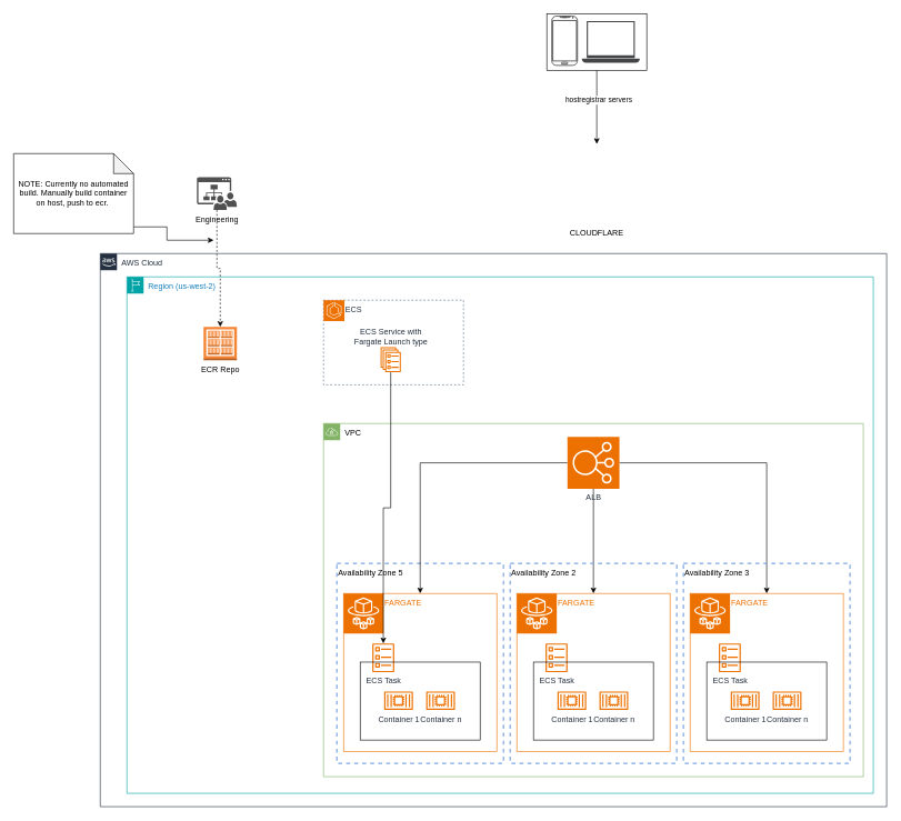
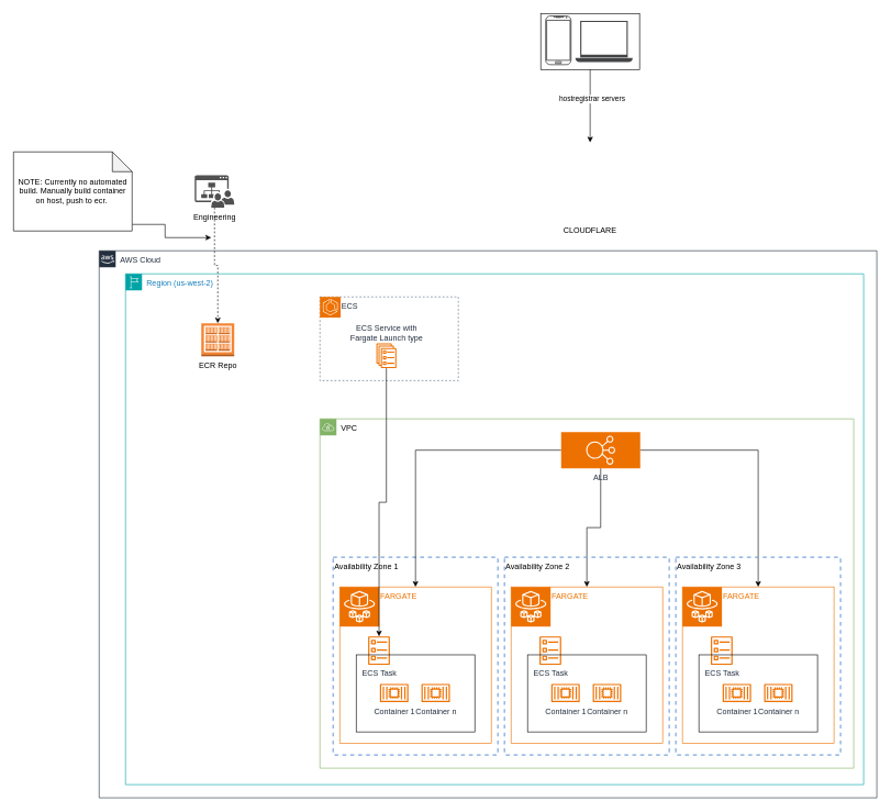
  <mxCell id="0" />
  <mxCell id="1" parent="0" />
  <mxCell id="2" value="VPC" style="sketch=0;outlineConnect=0;html=1;whiteSpace=wrap;fontSize=12;fontStyle=0;shape=mxgraph.aws4.group;grIcon=mxgraph.aws4.group_vpc;strokeColor=#82b366;fillColor=none;verticalAlign=top;align=left;spacingLeft=30;dashed=0;strokeWidth=1;" vertex="1" parent="1"><mxGeometry x="485" y="635" width="810" height="530" as="geometry" /></mxCell>
- <mxCell id="3" value="Availability Zone 5" style="rounded=0;whiteSpace=wrap;html=1;fillColor=none;align=left;verticalAlign=top;dashed=1;strokeWidth=2;strokeColor=#7EA6E0;" vertex="1" parent="1"><mxGeometry x="505" y="845" width="250" height="300" as="geometry" /></mxCell>
+ <mxCell id="3" value="Availability Zone 1" style="rounded=0;whiteSpace=wrap;html=1;fillColor=none;align=left;verticalAlign=top;dashed=1;strokeWidth=2;strokeColor=#7EA6E0;" vertex="1" parent="1"><mxGeometry x="505" y="845" width="250" height="300" as="geometry" /></mxCell>
  <mxCell id="4" style="edgeStyle=orthogonalEdgeStyle;rounded=0;orthogonalLoop=1;jettySize=auto;html=1;entryX=0.5;entryY=0;entryDx=0;entryDy=0;" edge="1" parent="1" source="7" target="11"><mxGeometry relative="1" as="geometry" /></mxCell>
  <mxCell id="5" style="edgeStyle=orthogonalEdgeStyle;rounded=0;orthogonalLoop=1;jettySize=auto;html=1;entryX=0.5;entryY=0;entryDx=0;entryDy=0;" edge="1" parent="1" source="7" target="20"><mxGeometry relative="1" as="geometry" /></mxCell>
  <mxCell id="6" style="edgeStyle=orthogonalEdgeStyle;rounded=0;orthogonalLoop=1;jettySize=auto;html=1;" edge="1" parent="1" source="7" target="39"><mxGeometry relative="1" as="geometry" /></mxCell>
- <mxCell id="7" value="ALB" style="sketch=0;points=[[0,0,0],[0.25,0,0],[0.5,0,0],[0.75,0,0],[1,0,0],[0,1,0],[0.25,1,0],[0.5,1,0],[0.75,1,0],[1,1,0],[0,0.25,0],[0,0.5,0],[0,0.75,0],[1,0.25,0],[1,0.5,0],[1,0.75,0]];outlineConnect=0;fontColor=#232F3E;fillColor=#ED7100;strokeColor=#ffffff;dashed=0;verticalLabelPosition=bottom;verticalAlign=top;align=center;html=1;fontSize=12;fontStyle=0;aspect=fixed;shape=mxgraph.aws4.resourceIcon;resIcon=mxgraph.aws4.elastic_load_balancing;" vertex="1" parent="1"><mxGeometry x="851" y="655" width="78" height="78" as="geometry" /></mxCell>
+ <mxCell id="7" value="ALB" style="sketch=0;points=[[0,0,0],[0.25,0,0],[0.5,0,0],[0.75,0,0],[1,0,0],[0,1,0],[0.25,1,0],[0.5,1,0],[0.75,1,0],[1,1,0],[0,0.25,0],[0,0.5,0],[0,0.75,0],[1,0.25,0],[1,0.5,0],[1,0.75,0]];outlineConnect=0;fontColor=#232F3E;fillColor=#ED7100;strokeColor=#ffffff;dashed=0;verticalLabelPosition=bottom;verticalAlign=top;align=center;html=1;fontSize=12;fontStyle=0;aspect=fixed;shape=mxgraph.aws4.resourceIcon;resIcon=mxgraph.aws4.elastic_load_balancing;" vertex="1" parent="1"><mxGeometry x="851" y="655" width="120" height="55" as="geometry" /></mxCell>
  <mxCell id="8" value="AWS Cloud" style="points=[[0,0],[0.25,0],[0.5,0],[0.75,0],[1,0],[1,0.25],[1,0.5],[1,0.75],[1,1],[0.75,1],[0.5,1],[0.25,1],[0,1],[0,0.75],[0,0.5],[0,0.25]];outlineConnect=0;gradientColor=none;html=1;whiteSpace=wrap;fontSize=12;fontStyle=0;container=1;pointerEvents=0;collapsible=0;recursiveResize=0;shape=mxgraph.aws4.group;grIcon=mxgraph.aws4.group_aws_cloud_alt;strokeColor=#232F3E;fillColor=none;verticalAlign=top;align=left;spacingLeft=30;fontColor=#232F3E;dashed=0;" vertex="1" parent="1"><mxGeometry x="150" y="380" width="1180" height="830" as="geometry" /></mxCell>
  <mxCell id="9" value="Region (us-west-2)" style="points=[[0,0],[0.25,0],[0.5,0],[0.75,0],[1,0],[1,0.25],[1,0.5],[1,0.75],[1,1],[0.75,1],[0.5,1],[0.25,1],[0,1],[0,0.75],[0,0.5],[0,0.25]];outlineConnect=0;gradientColor=none;html=1;whiteSpace=wrap;fontSize=12;fontStyle=0;container=1;pointerEvents=0;collapsible=0;recursiveResize=0;shape=mxgraph.aws4.group;grIcon=mxgraph.aws4.group_region;strokeColor=#00A4A6;fillColor=none;verticalAlign=top;align=left;spacingLeft=30;fontColor=#147EBA;" vertex="1" parent="8"><mxGeometry x="40" y="35" width="1120" height="775" as="geometry" /></mxCell>
  <mxCell id="10" value="" style="group" vertex="1" connectable="0" parent="9"><mxGeometry x="325" y="475" width="230" height="237" as="geometry" /></mxCell>
  <mxCell id="11" value="" style="rounded=0;whiteSpace=wrap;html=1;fillColor=none;strokeColor=#ed7100;strokeWidth=1;" vertex="1" parent="10"><mxGeometry width="230" height="237" as="geometry" /></mxCell>
  <mxCell id="12" value="FARGATE" style="sketch=0;points=[[0,0,0],[0.25,0,0],[0.5,0,0],[0.75,0,0],[1,0,0],[0,1,0],[0.25,1,0],[0.5,1,0],[0.75,1,0],[1,1,0],[0,0.25,0],[0,0.5,0],[0,0.75,0],[1,0.25,0],[1,0.5,0],[1,0.75,0]];outlineConnect=0;fontColor=#ed7100;fillColor=#ED7100;strokeColor=#ffffff;dashed=0;verticalLabelPosition=middle;verticalAlign=top;align=left;html=1;fontSize=12;fontStyle=0;aspect=fixed;shape=mxgraph.aws4.resourceIcon;resIcon=mxgraph.aws4.fargate;labelPosition=right;" vertex="1" parent="10"><mxGeometry width="60" height="60" as="geometry" /></mxCell>
  <mxCell id="13" value="" style="group" vertex="1" connectable="0" parent="9"><mxGeometry x="350" y="550" width="180" height="145" as="geometry" /></mxCell>
  <mxCell id="14" value="ECS Task" style="sketch=0;outlineConnect=0;fontColor=#232F3E;gradientColor=none;fillColor=#ED7100;strokeColor=none;dashed=0;verticalLabelPosition=bottom;verticalAlign=top;align=center;html=1;fontSize=12;fontStyle=0;aspect=fixed;pointerEvents=1;shape=mxgraph.aws4.ecs_task;" vertex="1" parent="13"><mxGeometry x="18" width="33.3" height="43.2" as="geometry" /></mxCell>
  <mxCell id="15" value="" style="rounded=0;whiteSpace=wrap;html=1;fillColor=none;" vertex="1" parent="13"><mxGeometry y="28.065" width="180" height="116.935" as="geometry" /></mxCell>
  <mxCell id="16" value="Container 1" style="sketch=0;outlineConnect=0;fontColor=#232F3E;gradientColor=none;fillColor=#ED7100;strokeColor=none;dashed=0;verticalLabelPosition=bottom;verticalAlign=top;align=center;html=1;fontSize=12;fontStyle=0;aspect=fixed;pointerEvents=1;shape=mxgraph.aws4.container_2;" vertex="1" parent="13"><mxGeometry x="36" y="72.032" width="43.2" height="27.9" as="geometry" /></mxCell>
  <mxCell id="17" value="Container n" style="sketch=0;outlineConnect=0;fontColor=#232F3E;gradientColor=none;fillColor=#ED7100;strokeColor=none;dashed=0;verticalLabelPosition=bottom;verticalAlign=top;align=center;html=1;fontSize=12;fontStyle=0;aspect=fixed;pointerEvents=1;shape=mxgraph.aws4.container_2;" vertex="1" parent="13"><mxGeometry x="99" y="72.032" width="43.2" height="27.9" as="geometry" /></mxCell>
  <mxCell id="18" value="Availability Zone 2" style="rounded=0;whiteSpace=wrap;html=1;fillColor=none;align=left;verticalAlign=top;dashed=1;strokeWidth=2;strokeColor=#7EA6E0;" vertex="1" parent="9"><mxGeometry x="575" y="430" width="250" height="300" as="geometry" /></mxCell>
  <mxCell id="19" value="" style="group" vertex="1" connectable="0" parent="9"><mxGeometry x="585" y="475" width="230" height="237" as="geometry" /></mxCell>
  <mxCell id="20" value="" style="rounded=0;whiteSpace=wrap;html=1;fillColor=none;strokeColor=#ed7100;strokeWidth=1;" vertex="1" parent="19"><mxGeometry width="230" height="237" as="geometry" /></mxCell>
  <mxCell id="21" value="FARGATE" style="sketch=0;points=[[0,0,0],[0.25,0,0],[0.5,0,0],[0.75,0,0],[1,0,0],[0,1,0],[0.25,1,0],[0.5,1,0],[0.75,1,0],[1,1,0],[0,0.25,0],[0,0.5,0],[0,0.75,0],[1,0.25,0],[1,0.5,0],[1,0.75,0]];outlineConnect=0;fontColor=#ed7100;fillColor=#ED7100;strokeColor=#ffffff;dashed=0;verticalLabelPosition=middle;verticalAlign=top;align=left;html=1;fontSize=12;fontStyle=0;aspect=fixed;shape=mxgraph.aws4.resourceIcon;resIcon=mxgraph.aws4.fargate;labelPosition=right;" vertex="1" parent="19"><mxGeometry width="60" height="60" as="geometry" /></mxCell>
  <mxCell id="22" value="" style="group" vertex="1" connectable="0" parent="9"><mxGeometry x="610" y="550" width="180" height="145" as="geometry" /></mxCell>
  <mxCell id="23" value="ECS Task" style="sketch=0;outlineConnect=0;fontColor=#232F3E;gradientColor=none;fillColor=#ED7100;strokeColor=none;dashed=0;verticalLabelPosition=bottom;verticalAlign=top;align=center;html=1;fontSize=12;fontStyle=0;aspect=fixed;pointerEvents=1;shape=mxgraph.aws4.ecs_task;" vertex="1" parent="22"><mxGeometry x="18" width="33.3" height="43.2" as="geometry" /></mxCell>
  <mxCell id="24" value="" style="rounded=0;whiteSpace=wrap;html=1;fillColor=none;" vertex="1" parent="22"><mxGeometry y="28.065" width="180" height="116.935" as="geometry" /></mxCell>
  <mxCell id="25" value="Container 1" style="sketch=0;outlineConnect=0;fontColor=#232F3E;gradientColor=none;fillColor=#ED7100;strokeColor=none;dashed=0;verticalLabelPosition=bottom;verticalAlign=top;align=center;html=1;fontSize=12;fontStyle=0;aspect=fixed;pointerEvents=1;shape=mxgraph.aws4.container_2;" vertex="1" parent="22"><mxGeometry x="36" y="72.032" width="43.2" height="27.9" as="geometry" /></mxCell>
  <mxCell id="26" value="Container n" style="sketch=0;outlineConnect=0;fontColor=#232F3E;gradientColor=none;fillColor=#ED7100;strokeColor=none;dashed=0;verticalLabelPosition=bottom;verticalAlign=top;align=center;html=1;fontSize=12;fontStyle=0;aspect=fixed;pointerEvents=1;shape=mxgraph.aws4.container_2;" vertex="1" parent="22"><mxGeometry x="99" y="72.032" width="43.2" height="27.9" as="geometry" /></mxCell>
  <mxCell id="27" value="" style="group" vertex="1" connectable="0" parent="9"><mxGeometry x="295" y="35" width="210" height="127" as="geometry" /></mxCell>
  <mxCell id="28" value="" style="fillColor=none;strokeColor=#5A6C86;dashed=1;verticalAlign=top;fontStyle=0;fontColor=#5A6C86;whiteSpace=wrap;html=1;" vertex="1" parent="27"><mxGeometry width="210" height="127" as="geometry" /></mxCell>
  <mxCell id="29" value="ECS" style="sketch=0;points=[[0,0,0],[0.25,0,0],[0.5,0,0],[0.75,0,0],[1,0,0],[0,1,0],[0.25,1,0],[0.5,1,0],[0.75,1,0],[1,1,0],[0,0.25,0],[0,0.5,0],[0,0.75,0],[1,0.25,0],[1,0.5,0],[1,0.75,0]];outlineConnect=0;fontColor=#232F3E;fillColor=#ED7100;strokeColor=#ffffff;dashed=0;verticalLabelPosition=middle;verticalAlign=top;align=left;html=1;fontSize=12;fontStyle=0;aspect=fixed;shape=mxgraph.aws4.resourceIcon;resIcon=mxgraph.aws4.ecs;labelPosition=right;" vertex="1" parent="27"><mxGeometry width="31.358" height="31.358" as="geometry" /></mxCell>
  <mxCell id="30" value="ECS Service with&lt;br style=&quot;border-color: var(--border-color);&quot;&gt;Fargate Launch type" style="sketch=0;outlineConnect=0;fontColor=#232F3E;gradientColor=none;fillColor=#ED7100;strokeColor=none;dashed=0;verticalLabelPosition=top;verticalAlign=bottom;align=center;html=1;fontSize=12;fontStyle=0;aspect=fixed;pointerEvents=1;shape=mxgraph.aws4.ecs_service;labelPosition=center;" vertex="1" parent="27"><mxGeometry x="85.5" y="70.556" width="30.574" height="37.63" as="geometry" /></mxCell>
  <mxCell id="31" value="ECR Repo" style="outlineConnect=0;dashed=0;verticalLabelPosition=bottom;verticalAlign=top;align=center;html=1;shape=mxgraph.aws3.ecr_registry;fillColor=#F58534;gradientColor=none;labelPosition=center;" vertex="1" parent="9"><mxGeometry x="115" y="75" width="50" height="50" as="geometry" /></mxCell>
  <mxCell id="32" style="edgeStyle=orthogonalEdgeStyle;rounded=0;orthogonalLoop=1;jettySize=auto;html=1;" edge="1" parent="9" source="30" target="14"><mxGeometry relative="1" as="geometry" /></mxCell>
  <mxCell id="33" value="" style="group" vertex="1" connectable="0" parent="1"><mxGeometry x="820" y="20" width="150" height="85" as="geometry" /></mxCell>
  <mxCell id="34" value="" style="rounded=0;whiteSpace=wrap;html=1;" vertex="1" parent="33"><mxGeometry width="150" height="85" as="geometry" /></mxCell>
  <mxCell id="35" value="" style="verticalLabelPosition=bottom;verticalAlign=top;html=1;shadow=0;dashed=0;strokeWidth=1;shape=mxgraph.android.phone2;strokeColor=#080808;" vertex="1" parent="33"><mxGeometry x="7.5" y="3.696" width="38.46" height="73.913" as="geometry" /></mxCell>
  <mxCell id="36" value="" style="sketch=0;pointerEvents=1;shadow=0;dashed=0;html=1;strokeColor=none;fillColor=#434445;aspect=fixed;labelPosition=center;verticalLabelPosition=bottom;verticalAlign=top;align=center;outlineConnect=0;shape=mxgraph.vvd.laptop;" vertex="1" parent="33"><mxGeometry x="52.5" y="11.087" width="87.06" height="62.685" as="geometry" /></mxCell>
  <mxCell id="37" value="Availability Zone 3" style="rounded=0;whiteSpace=wrap;html=1;fillColor=none;align=left;verticalAlign=top;dashed=1;strokeWidth=2;strokeColor=#7EA6E0;" vertex="1" parent="1"><mxGeometry x="1025" y="845" width="250" height="300" as="geometry" /></mxCell>
  <mxCell id="38" value="" style="group" vertex="1" connectable="0" parent="1"><mxGeometry x="1035" y="890" width="230" height="237" as="geometry" /></mxCell>
  <mxCell id="39" value="" style="rounded=0;whiteSpace=wrap;html=1;fillColor=none;strokeColor=#ed7100;strokeWidth=1;" vertex="1" parent="38"><mxGeometry width="230" height="237" as="geometry" /></mxCell>
  <mxCell id="40" value="FARGATE" style="sketch=0;points=[[0,0,0],[0.25,0,0],[0.5,0,0],[0.75,0,0],[1,0,0],[0,1,0],[0.25,1,0],[0.5,1,0],[0.75,1,0],[1,1,0],[0,0.25,0],[0,0.5,0],[0,0.75,0],[1,0.25,0],[1,0.5,0],[1,0.75,0]];outlineConnect=0;fontColor=#ed7100;fillColor=#ED7100;strokeColor=#ffffff;dashed=0;verticalLabelPosition=middle;verticalAlign=top;align=left;html=1;fontSize=12;fontStyle=0;aspect=fixed;shape=mxgraph.aws4.resourceIcon;resIcon=mxgraph.aws4.fargate;labelPosition=right;" vertex="1" parent="38"><mxGeometry width="60" height="60" as="geometry" /></mxCell>
  <mxCell id="41" value="" style="group" vertex="1" connectable="0" parent="1"><mxGeometry x="1060" y="965" width="180" height="145" as="geometry" /></mxCell>
  <mxCell id="42" value="ECS Task" style="sketch=0;outlineConnect=0;fontColor=#232F3E;gradientColor=none;fillColor=#ED7100;strokeColor=none;dashed=0;verticalLabelPosition=bottom;verticalAlign=top;align=center;html=1;fontSize=12;fontStyle=0;aspect=fixed;pointerEvents=1;shape=mxgraph.aws4.ecs_task;" vertex="1" parent="41"><mxGeometry x="18" width="33.3" height="43.2" as="geometry" /></mxCell>
  <mxCell id="43" value="" style="rounded=0;whiteSpace=wrap;html=1;fillColor=none;" vertex="1" parent="41"><mxGeometry y="28.065" width="180" height="116.935" as="geometry" /></mxCell>
  <mxCell id="44" value="Container 1" style="sketch=0;outlineConnect=0;fontColor=#232F3E;gradientColor=none;fillColor=#ED7100;strokeColor=none;dashed=0;verticalLabelPosition=bottom;verticalAlign=top;align=center;html=1;fontSize=12;fontStyle=0;aspect=fixed;pointerEvents=1;shape=mxgraph.aws4.container_2;" vertex="1" parent="41"><mxGeometry x="36" y="72.032" width="43.2" height="27.9" as="geometry" /></mxCell>
  <mxCell id="45" value="Container n" style="sketch=0;outlineConnect=0;fontColor=#232F3E;gradientColor=none;fillColor=#ED7100;strokeColor=none;dashed=0;verticalLabelPosition=bottom;verticalAlign=top;align=center;html=1;fontSize=12;fontStyle=0;aspect=fixed;pointerEvents=1;shape=mxgraph.aws4.container_2;" vertex="1" parent="41"><mxGeometry x="99" y="72.032" width="43.2" height="27.9" as="geometry" /></mxCell>
  <mxCell id="46" value="CLOUDFLARE" style="shape=image;imageAspect=0;aspect=fixed;verticalLabelPosition=bottom;verticalAlign=top;image=https://yt3.googleusercontent.com/lyrJ4UAHQLNGpkLQbL03Xh6GJvAZxA1loSDBRYPWuRbssAoEdCsN0DeybqdKNiJH7KA9NsoH-w=s900-c-k-c0x00ffffff-no-rj;" vertex="1" parent="1"><mxGeometry x="835" y="215.5" width="120" height="120" as="geometry" /></mxCell>
  <mxCell id="47" style="edgeStyle=orthogonalEdgeStyle;rounded=0;orthogonalLoop=1;jettySize=auto;html=1;dashed=1;" edge="1" parent="1" source="48" target="31"><mxGeometry relative="1" as="geometry" /></mxCell>
  <mxCell id="48" value="Engineering" style="sketch=0;pointerEvents=1;shadow=0;dashed=0;html=1;strokeColor=none;fillColor=#505050;labelPosition=center;verticalLabelPosition=bottom;verticalAlign=top;outlineConnect=0;align=center;shape=mxgraph.office.sites.site_team;" vertex="1" parent="1"><mxGeometry x="295" y="265.5" width="60" height="49" as="geometry" /></mxCell>
  <mxCell id="49" style="edgeStyle=orthogonalEdgeStyle;rounded=0;orthogonalLoop=1;jettySize=auto;html=1;" edge="1" parent="1" source="34" target="46"><mxGeometry relative="1" as="geometry" /></mxCell>
  <mxCell id="50" value="hostregistrar servers" style="edgeLabel;html=1;align=center;verticalAlign=middle;resizable=0;points=[];" vertex="1" connectable="0" parent="49"><mxGeometry x="-0.204" y="2" relative="1" as="geometry"><mxPoint as="offset" /></mxGeometry></mxCell>
  <mxCell id="51" style="edgeStyle=orthogonalEdgeStyle;rounded=0;orthogonalLoop=1;jettySize=auto;html=1;" edge="1" parent="1" source="52"><mxGeometry relative="1" as="geometry"><mxPoint x="320" y="360" as="targetPoint" /><Array as="points"><mxPoint x="250" y="340" /><mxPoint x="250" y="360" /></Array></mxGeometry></mxCell>
  <mxCell id="52" value="NOTE: Currently no automated build. Manually build container on host, push to ecr.&amp;nbsp;" style="shape=note;whiteSpace=wrap;html=1;backgroundOutline=1;darkOpacity=0.05;" vertex="1" parent="1"><mxGeometry x="20" y="230" width="180" height="120" as="geometry" /></mxCell>
